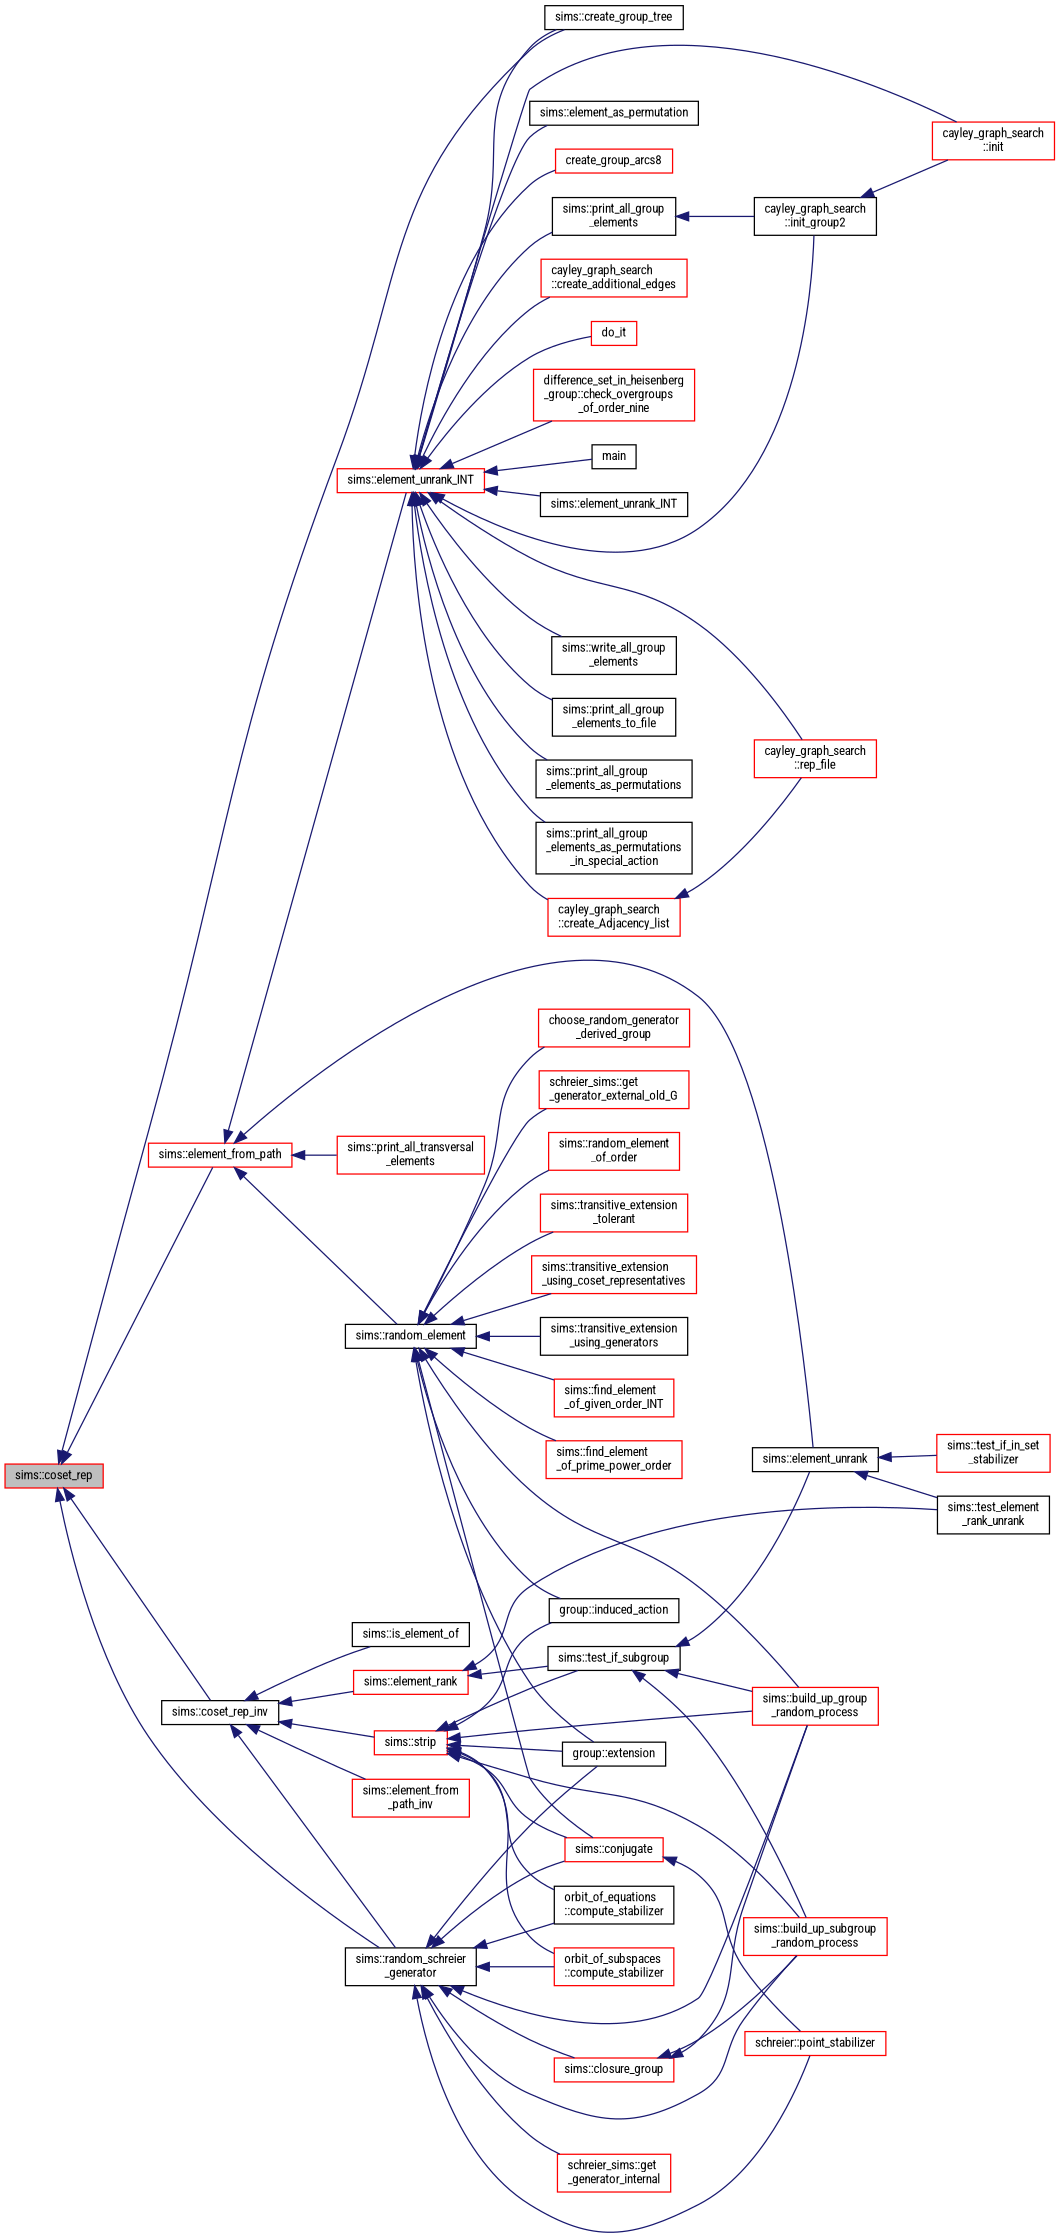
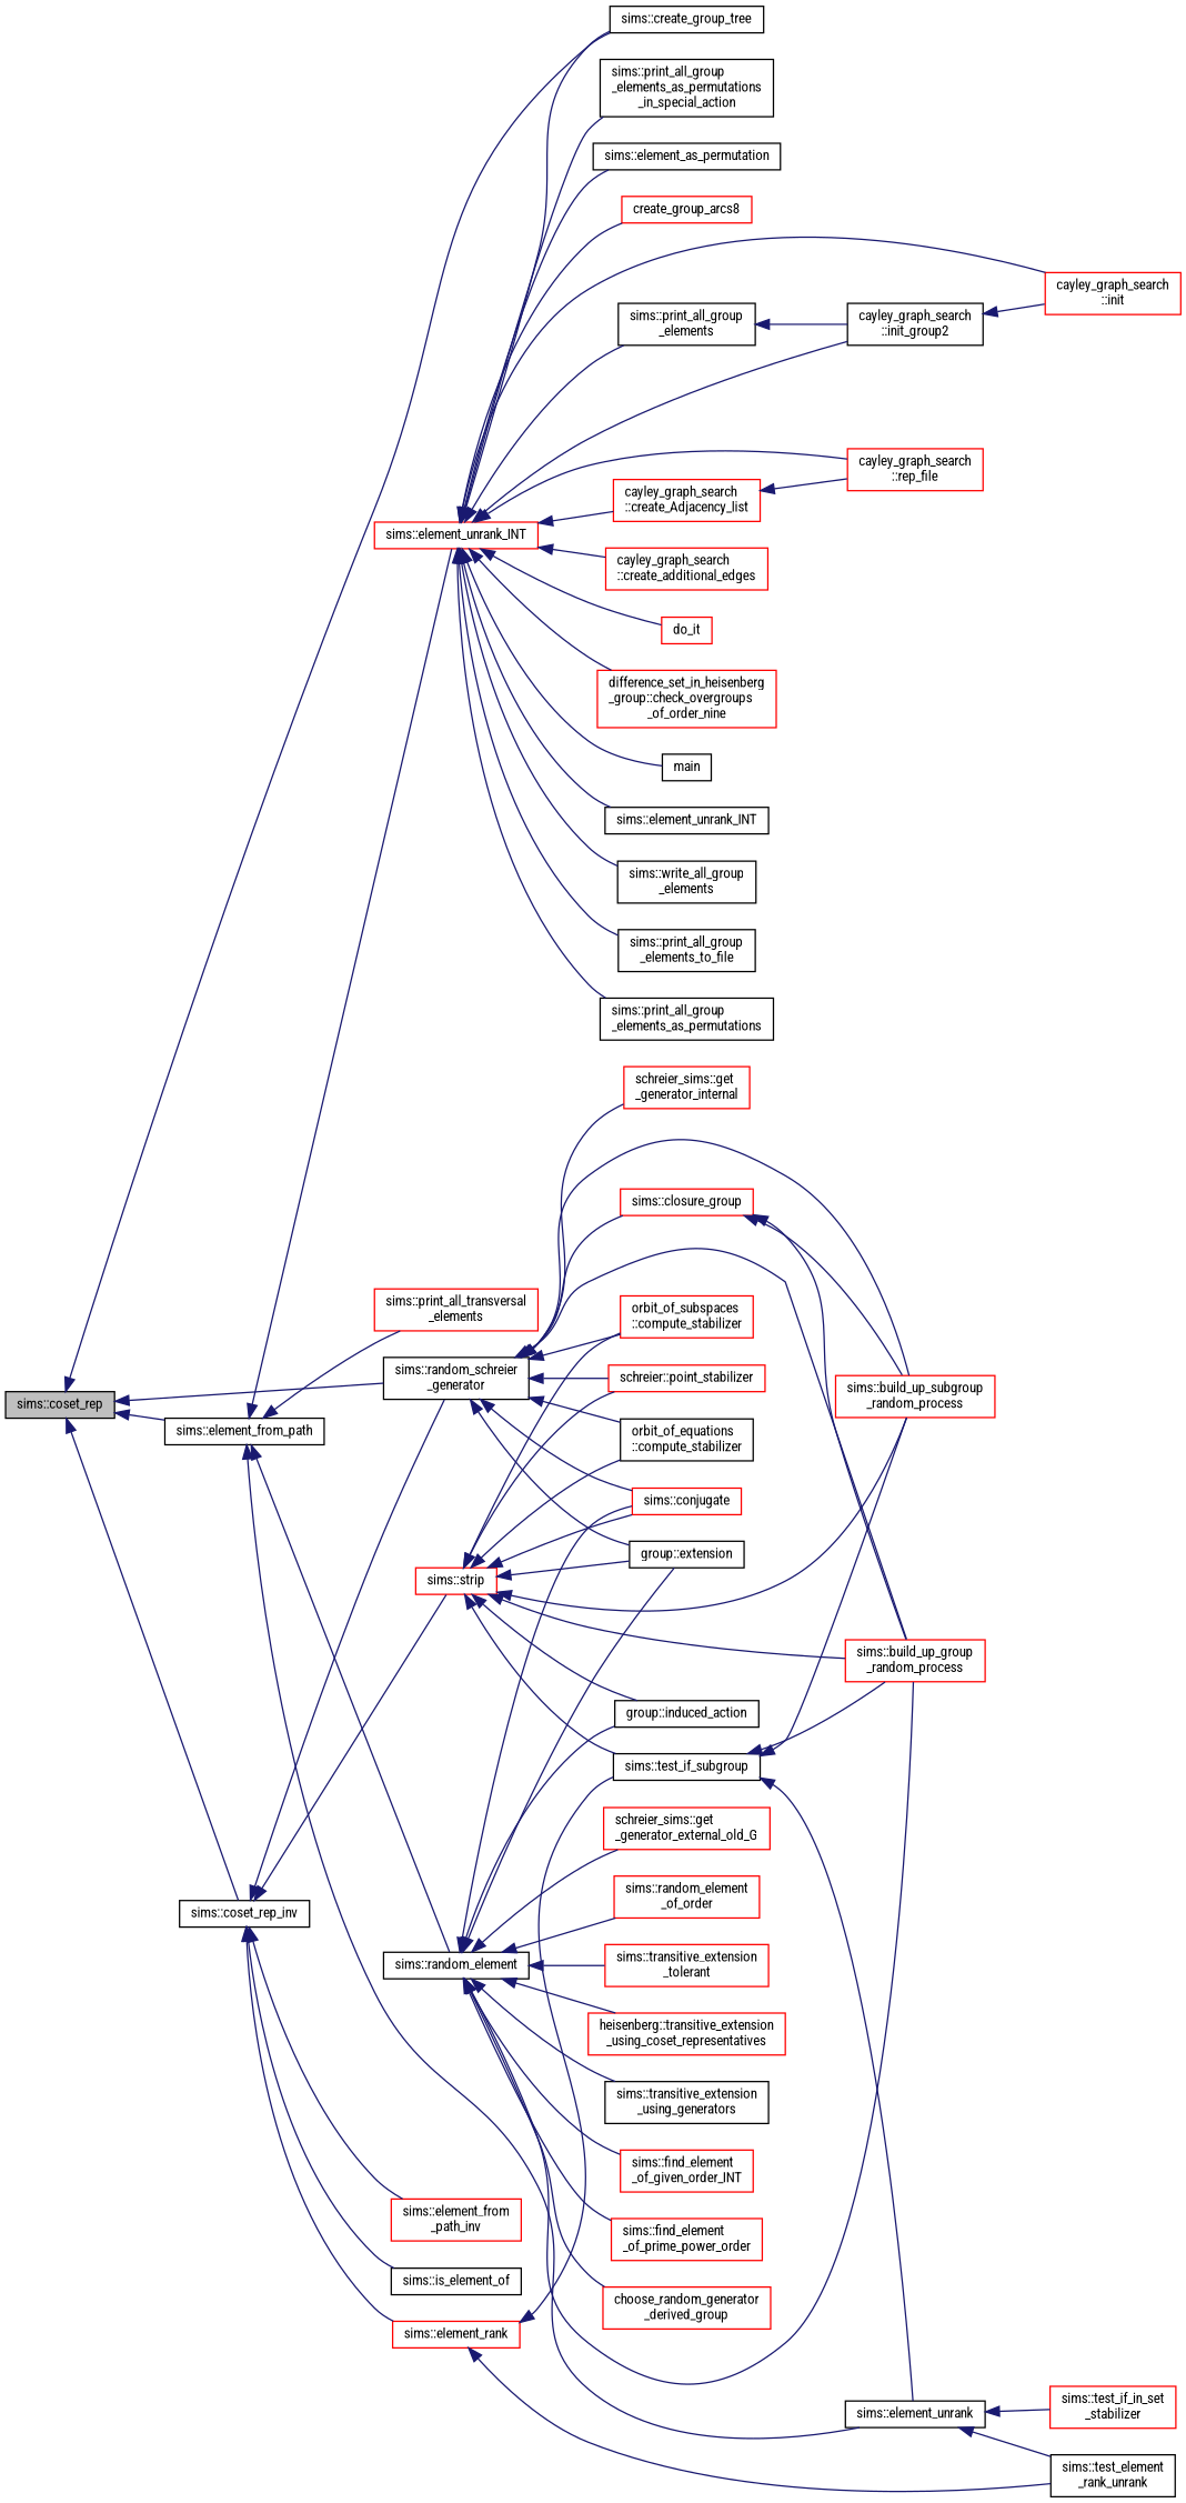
  digraph {
    fontname="Roboto Condensed"
    rankdir=LR
    node [color=red fillcolor=white fontname="Roboto Condensed" fontsize=10 shape=record style=filled]
    edge [color=midnightblue dir=back fontname="Roboto Condensed" fontsize=10 labelfontname=Helvetica labelfontsize=10 style=solid]
-   n1 [fillcolor=grey75 fontcolor=black height=0.2 label="sims::coset_rep" width=0.4]
+   n1 [color=black fillcolor=grey75 fontcolor=black height=0.2 label="sims::coset_rep" width=0.4]
    n2 [color=black height=0.2 label="sims::create_group_tree" width=0.4]
-   n3 [height=0.2 label="sims::element_from_path" width=0.4]
+   n3 [color=black height=0.2 label="sims::element_from_path" width=0.4]
    n4 [color=black height=0.2 label="sims::coset_rep_inv" width=0.4]
    n5 [color=black height=0.2 label="sims::random_schreier\l_generator" width=0.4]
    n6 [color=black height=0.2 label="sims::random_element" width=0.4]
    n7 [color=black height=0.2 label="sims::element_unrank" width=0.4]
    n8 [height=0.2 label="sims::element_unrank_INT" width=0.4]
    n9 [height=0.2 label="sims::print_all_transversal\l_elements" width=0.4]
    n10 [height=0.2 label="sims::element_from\l_path_inv" width=0.4]
    n11 [height=0.2 label="sims::element_rank" width=0.4]
    n12 [color=black height=0.2 label="sims::is_element_of" width=0.4]
    n13 [height=0.2 label="sims::strip" width=0.4]
    n14 [color=black height=0.2 label="group::extension" width=0.4]
    n15 [height=0.2 label="sims::conjugate" width=0.4]
    n16 [height=0.2 label="sims::build_up_group\l_random_process" width=0.4]
    n17 [height=0.2 label="sims::build_up_subgroup\l_random_process" width=0.4]
    n18 [height=0.2 label="schreier::point_stabilizer" width=0.4]
    n19 [color=black height=0.2 label="orbit_of_equations\l::compute_stabilizer" width=0.4]
    n20 [height=0.2 label="orbit_of_subspaces\l::compute_stabilizer" width=0.4]
    n21 [height=0.2 label="schreier_sims::get\l_generator_internal" width=0.4]
    n22 [height=0.2 label="sims::closure_group" width=0.4]
    n23 [color=black height=0.2 label="group::induced_action" width=0.4]
    n24 [height=0.2 label="schreier_sims::get\l_generator_external_old_G" width=0.4]
    n25 [height=0.2 label="sims::random_element\l_of_order" width=0.4]
    n26 [height=0.2 label="sims::transitive_extension\l_tolerant" width=0.4]
-   n27 [height=0.2 label="sims::transitive_extension\l_using_coset_representatives" width=0.4]
+   n27 [height=0.2 label="heisenberg::transitive_extension\l_using_coset_representatives" width=0.4]
    n28 [color=black height=0.2 label="sims::transitive_extension\l_using_generators" width=0.4]
    n29 [height=0.2 label="sims::find_element\l_of_given_order_INT" width=0.4]
    n30 [height=0.2 label="sims::find_element\l_of_prime_power_order" width=0.4]
    n31 [height=0.2 label="choose_random_generator\l_derived_group" width=0.4]
    n32 [color=black height=0.2 label="sims::test_element\l_rank_unrank" width=0.4]
    n33 [height=0.2 label="sims::test_if_in_set\l_stabilizer" width=0.4]
    n34 [height=0.2 label=create_group_arcs8 width=0.4]
    n35 [height=0.2 label="cayley_graph_search\l::init" width=0.4]
    n36 [color=black height=0.2 label="cayley_graph_search\l::init_group2" width=0.4]
    n37 [height=0.2 label="cayley_graph_search\l::rep_file" width=0.4]
    n38 [height=0.2 label="cayley_graph_search\l::create_Adjacency_list" width=0.4]
    n39 [height=0.2 label="cayley_graph_search\l::create_additional_edges" width=0.4]
    n40 [height=0.2 label=do_it width=0.4]
    n41 [height=0.2 label="difference_set_in_heisenberg\l_group::check_overgroups\l_of_order_nine" width=0.4]
    n42 [color=black height=0.2 label=main width=0.4]
    n43 [color=black height=0.2 label="sims::element_unrank_INT" width=0.4]
    n44 [color=black height=0.2 label="sims::write_all_group\l_elements" width=0.4]
    n45 [color=black height=0.2 label="sims::print_all_group\l_elements_to_file" width=0.4]
    n46 [color=black height=0.2 label="sims::print_all_group\l_elements" width=0.4]
    n47 [color=black height=0.2 label="sims::print_all_group\l_elements_as_permutations" width=0.4]
    n48 [color=black height=0.2 label="sims::print_all_group\l_elements_as_permutations\l_in_special_action" width=0.4]
    n49 [color=black height=0.2 label="sims::element_as_permutation" width=0.4]
    n50 [color=black height=0.2 label="sims::test_if_subgroup" width=0.4]
    n1 -> n2
    n1 -> n3
    n1 -> n4
    n1 -> n5
    n3 -> n6
    n3 -> n7
    n3 -> n8
    n3 -> n9
    n4 -> n5
    n4 -> n10
    n4 -> n11
    n4 -> n12
    n4 -> n13
    n5 -> n14
    n5 -> n15
    n5 -> n16
    n5 -> n17
    n5 -> n18
    n5 -> n19
    n5 -> n20
    n5 -> n21
    n5 -> n22
    n6 -> n14
    n6 -> n15
    n6 -> n16
    n6 -> n23
    n6 -> n24
    n6 -> n25
    n6 -> n26
    n6 -> n27
    n6 -> n28
    n6 -> n29
    n6 -> n30
    n6 -> n31
    n7 -> n32
    n7 -> n33
    n8 -> n2
    n8 -> n34
    n8 -> n35
    n8 -> n36
    n8 -> n37
    n8 -> n38
    n8 -> n39
    n8 -> n40
    n8 -> n41
    n8 -> n42
    n8 -> n43
    n8 -> n44
    n8 -> n45
    n8 -> n46
    n8 -> n47
    n8 -> n48
    n8 -> n49
    n11 -> n32
    n11 -> n50
    n13 -> n14
    n13 -> n15
    n13 -> n16
    n13 -> n17
-   n15 -> n18
+   n13 -> n18
    n13 -> n19
    n13 -> n20
    n13 -> n23
    n13 -> n50
    n22 -> n16
    n22 -> n17
    n36 -> n35
    n38 -> n37
    n46 -> n36
    n50 -> n7
    n50 -> n16
    n50 -> n17
  }
